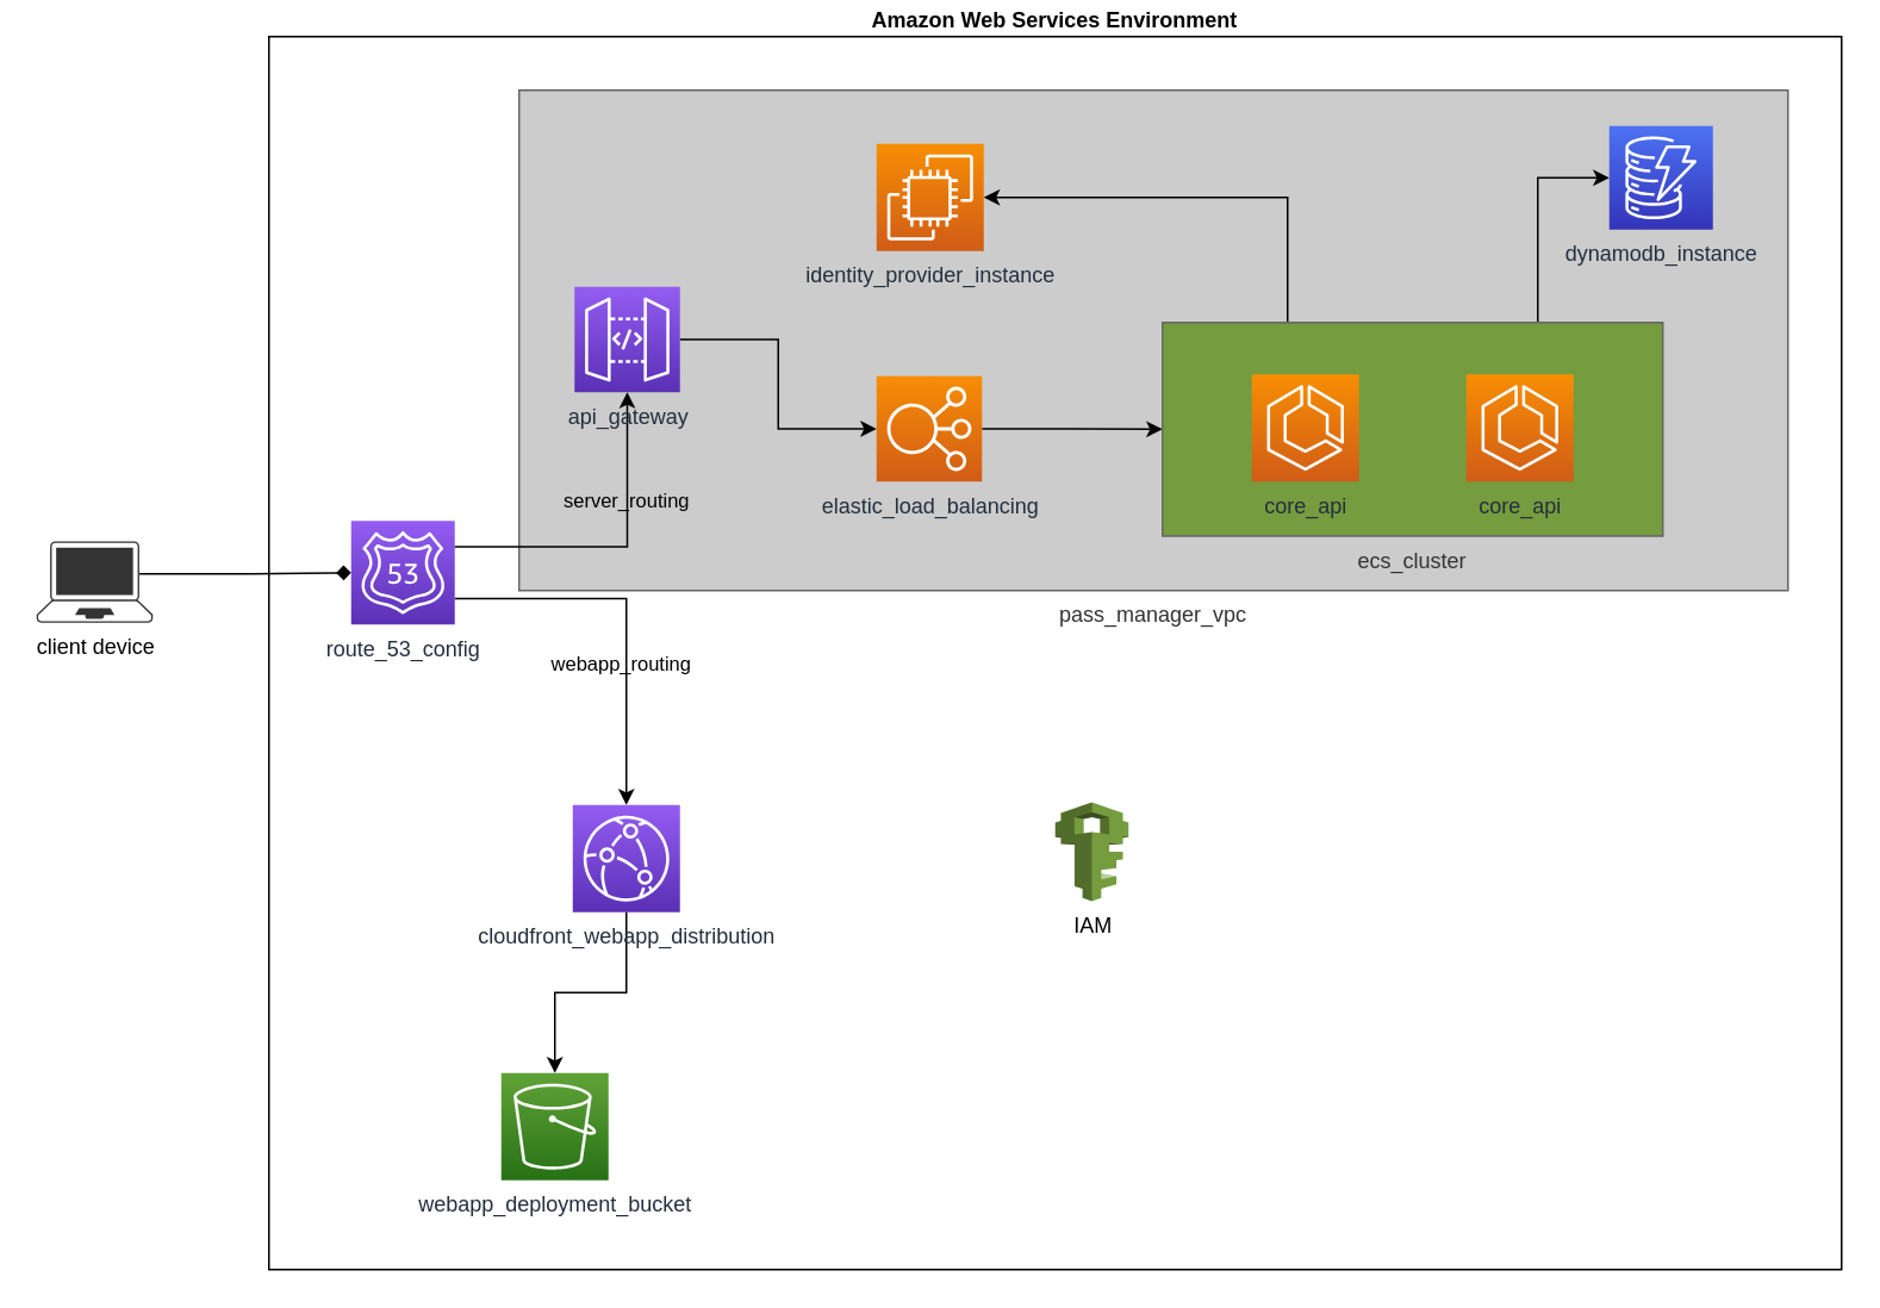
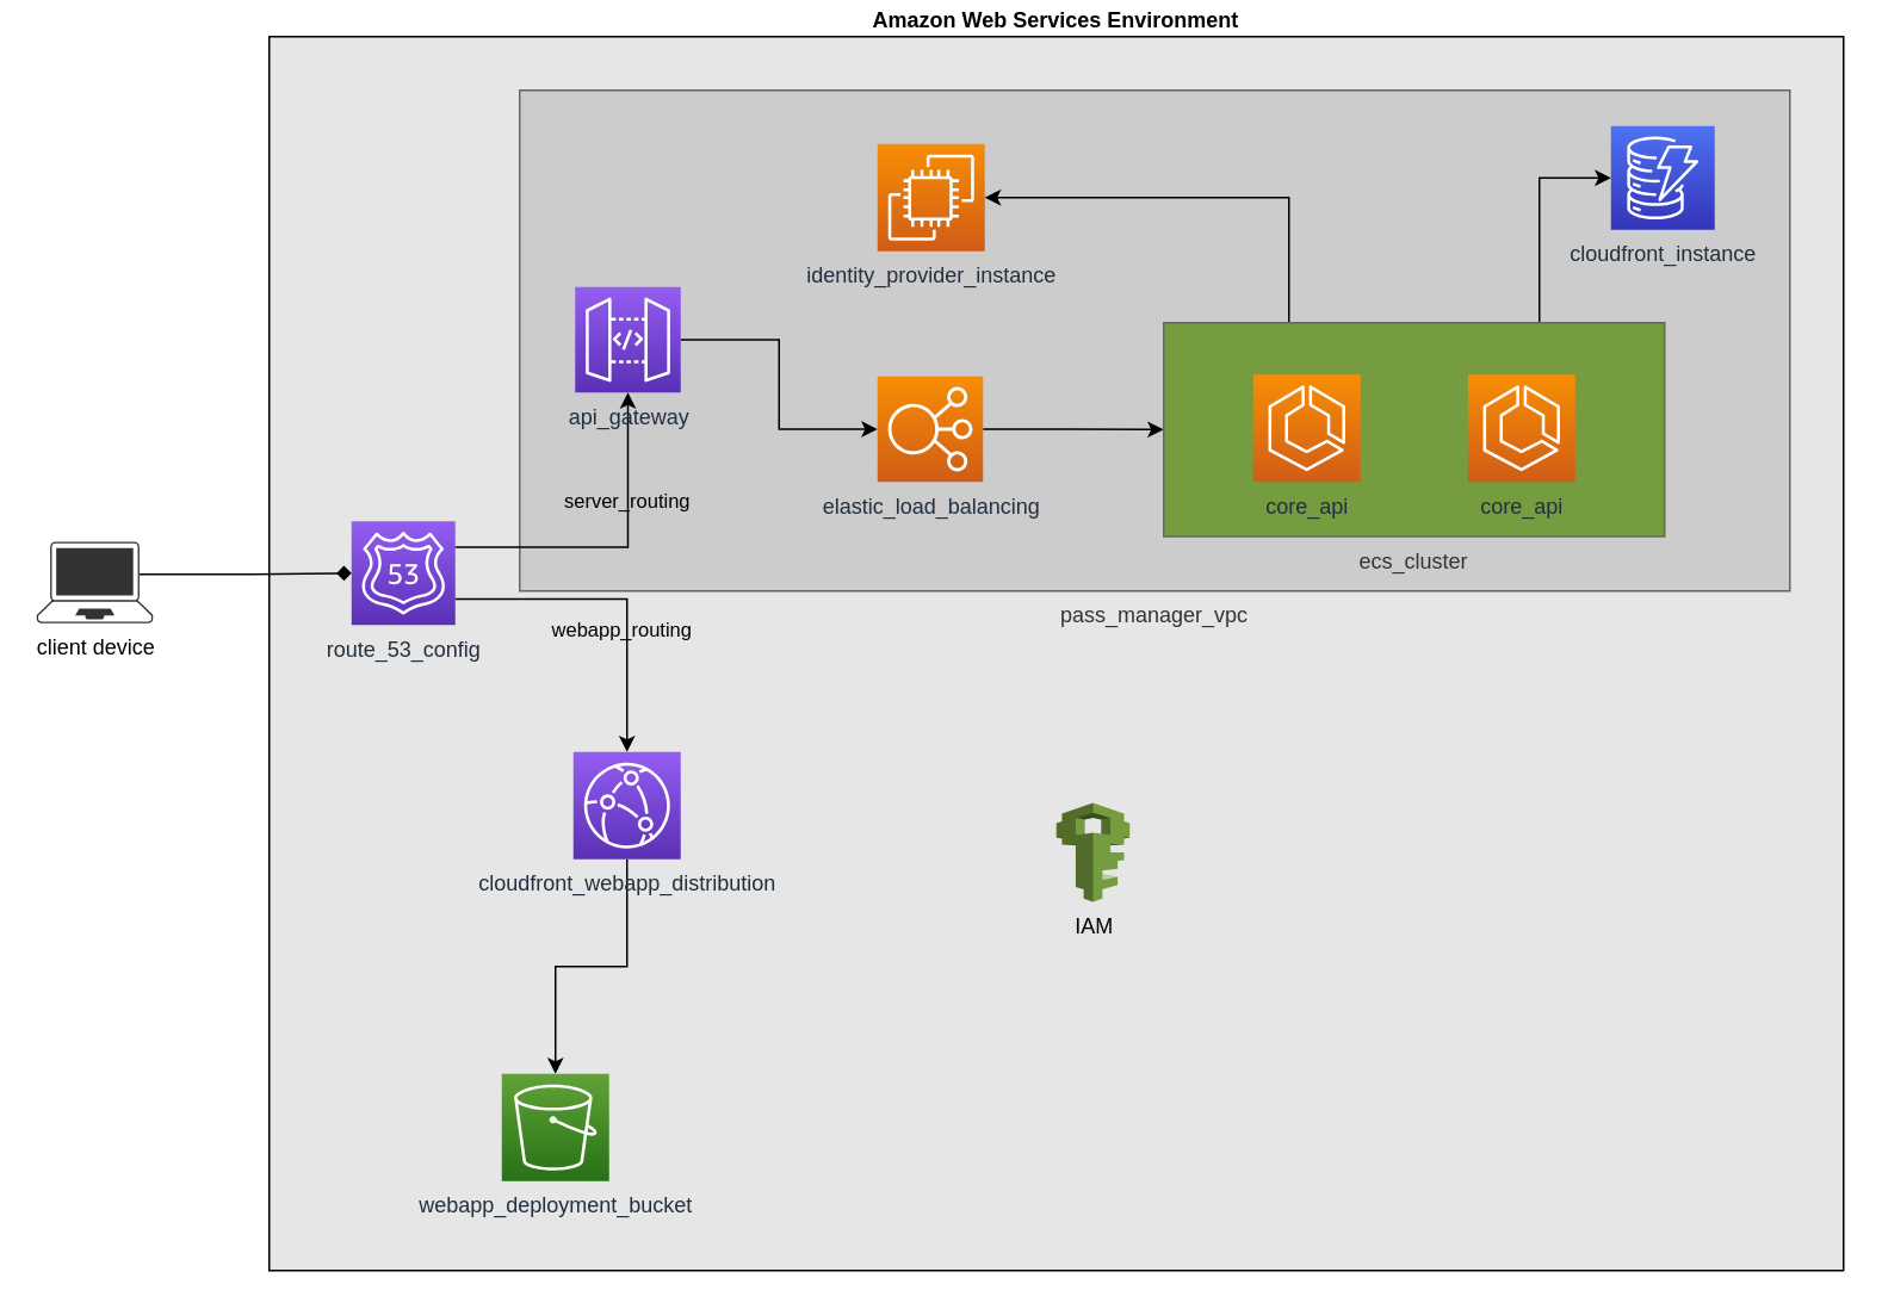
  <mxCell id="0" />
  <mxCell id="1" parent="0" />
- <mxCell id="2" value="Amazon Web Services Environment" style="rounded=0;whiteSpace=wrap;html=1;fontStyle=1;labelPosition=center;verticalLabelPosition=top;align=center;verticalAlign=bottom;fillColor=#ffffff;" parent="1" vertex="1"><mxGeometry x="150" y="20" width="880" height="690" as="geometry" /></mxCell>
+ <mxCell id="2" value="Amazon Web Services Environment" style="rounded=0;whiteSpace=wrap;html=1;fontStyle=1;labelPosition=center;verticalLabelPosition=top;align=center;verticalAlign=bottom;fillColor=#E6E6E6;" parent="1" vertex="1"><mxGeometry x="150" y="20" width="880" height="690" as="geometry" /></mxCell>
  <mxCell id="3" style="edgeStyle=orthogonalEdgeStyle;rounded=0;orthogonalLoop=1;jettySize=auto;html=1;exitX=1;exitY=0.75;exitDx=0;exitDy=0;exitPerimeter=0;" parent="1" source="5" target="10" edge="1"><mxGeometry relative="1" as="geometry" /></mxCell>
  <mxCell id="4" value="webapp_routing" style="edgeLabel;html=1;align=center;verticalAlign=middle;resizable=0;points=[];labelBackgroundColor=none;" parent="3" vertex="1" connectable="0"><mxGeometry x="0.25" y="-4" relative="1" as="geometry"><mxPoint as="offset" /></mxGeometry></mxCell>
  <mxCell id="5" value="route_53_config" style="sketch=0;points=[[0,0,0],[0.25,0,0],[0.5,0,0],[0.75,0,0],[1,0,0],[0,1,0],[0.25,1,0],[0.5,1,0],[0.75,1,0],[1,1,0],[0,0.25,0],[0,0.5,0],[0,0.75,0],[1,0.25,0],[1,0.5,0],[1,0.75,0]];outlineConnect=0;fontColor=#232F3E;gradientColor=#945DF2;gradientDirection=north;fillColor=#5A30B5;strokeColor=#ffffff;dashed=0;verticalLabelPosition=bottom;verticalAlign=top;align=center;html=1;fontSize=12;fontStyle=0;aspect=fixed;shape=mxgraph.aws4.resourceIcon;resIcon=mxgraph.aws4.route_53;" parent="1" vertex="1"><mxGeometry x="196" y="291" width="58" height="58" as="geometry" /></mxCell>
  <mxCell id="6" value="pass_manager_vpc" style="rounded=0;whiteSpace=wrap;html=1;labelBackgroundColor=none;fillColor=#CCCCCC;strokeColor=#666666;fontColor=#333333;labelPosition=center;verticalLabelPosition=bottom;align=center;verticalAlign=top;" parent="1" vertex="1"><mxGeometry x="290" y="50" width="710" height="280" as="geometry" /></mxCell>
  <mxCell id="7" style="edgeStyle=orthogonalEdgeStyle;rounded=0;orthogonalLoop=1;jettySize=auto;html=1;exitX=1;exitY=0.25;exitDx=0;exitDy=0;exitPerimeter=0;entryX=0.5;entryY=1;entryDx=0;entryDy=0;entryPerimeter=0;labelBackgroundColor=none;" parent="1" source="5" target="13" edge="1"><mxGeometry relative="1" as="geometry" /></mxCell>
  <mxCell id="8" value="server_routing" style="edgeLabel;html=1;align=center;verticalAlign=middle;resizable=0;points=[];labelBackgroundColor=none;" parent="7" vertex="1" connectable="0"><mxGeometry x="0.349" y="1" relative="1" as="geometry"><mxPoint as="offset" /></mxGeometry></mxCell>
  <mxCell id="9" style="edgeStyle=orthogonalEdgeStyle;rounded=0;orthogonalLoop=1;jettySize=auto;html=1;" parent="1" source="10" target="11" edge="1"><mxGeometry relative="1" as="geometry" /></mxCell>
- <mxCell id="10" value="cloudfront_webapp_distribution" style="sketch=0;points=[[0,0,0],[0.25,0,0],[0.5,0,0],[0.75,0,0],[1,0,0],[0,1,0],[0.25,1,0],[0.5,1,0],[0.75,1,0],[1,1,0],[0,0.25,0],[0,0.5,0],[0,0.75,0],[1,0.25,0],[1,0.5,0],[1,0.75,0]];outlineConnect=0;fontColor=#232F3E;gradientColor=#945DF2;gradientDirection=north;fillColor=#5A30B5;strokeColor=#ffffff;dashed=0;verticalLabelPosition=bottom;verticalAlign=top;align=center;html=1;fontSize=12;fontStyle=0;aspect=fixed;shape=mxgraph.aws4.resourceIcon;resIcon=mxgraph.aws4.cloudfront;" parent="1" vertex="1"><mxGeometry x="320" y="450" width="60" height="60" as="geometry" /></mxCell>
+ <mxCell id="10" value="cloudfront_webapp_distribution" style="sketch=0;points=[[0,0,0],[0.25,0,0],[0.5,0,0],[0.75,0,0],[1,0,0],[0,1,0],[0.25,1,0],[0.5,1,0],[0.75,1,0],[1,1,0],[0,0.25,0],[0,0.5,0],[0,0.75,0],[1,0.25,0],[1,0.5,0],[1,0.75,0]];outlineConnect=0;fontColor=#232F3E;gradientColor=#945DF2;gradientDirection=north;fillColor=#5A30B5;strokeColor=#ffffff;dashed=0;verticalLabelPosition=bottom;verticalAlign=top;align=center;html=1;fontSize=12;fontStyle=0;aspect=fixed;shape=mxgraph.aws4.resourceIcon;resIcon=mxgraph.aws4.cloudfront;" parent="1" vertex="1"><mxGeometry x="320" y="420" width="60" height="60" as="geometry" /></mxCell>
  <mxCell id="11" value="webapp_deployment_bucket" style="sketch=0;points=[[0,0,0],[0.25,0,0],[0.5,0,0],[0.75,0,0],[1,0,0],[0,1,0],[0.25,1,0],[0.5,1,0],[0.75,1,0],[1,1,0],[0,0.25,0],[0,0.5,0],[0,0.75,0],[1,0.25,0],[1,0.5,0],[1,0.75,0]];outlineConnect=0;fontColor=#232F3E;gradientColor=#60A337;gradientDirection=north;fillColor=#277116;strokeColor=#ffffff;dashed=0;verticalLabelPosition=bottom;verticalAlign=top;align=center;html=1;fontSize=12;fontStyle=0;aspect=fixed;shape=mxgraph.aws4.resourceIcon;resIcon=mxgraph.aws4.s3;labelBackgroundColor=none;" parent="1" vertex="1"><mxGeometry x="280" y="600" width="60" height="60" as="geometry" /></mxCell>
  <mxCell id="12" style="edgeStyle=orthogonalEdgeStyle;rounded=0;orthogonalLoop=1;jettySize=auto;html=1;labelBackgroundColor=none;" parent="1" source="13" target="16" edge="1"><mxGeometry relative="1" as="geometry" /></mxCell>
  <mxCell id="13" value="api_gateway" style="sketch=0;points=[[0,0,0],[0.25,0,0],[0.5,0,0],[0.75,0,0],[1,0,0],[0,1,0],[0.25,1,0],[0.5,1,0],[0.75,1,0],[1,1,0],[0,0.25,0],[0,0.5,0],[0,0.75,0],[1,0.25,0],[1,0.5,0],[1,0.75,0]];outlineConnect=0;fontColor=#232F3E;gradientColor=#945DF2;gradientDirection=north;fillColor=#5A30B5;strokeColor=#ffffff;dashed=0;verticalLabelPosition=bottom;verticalAlign=top;align=center;html=1;fontSize=12;fontStyle=0;aspect=fixed;shape=mxgraph.aws4.resourceIcon;resIcon=mxgraph.aws4.api_gateway;labelBackgroundColor=none;" parent="1" vertex="1"><mxGeometry x="321" y="160" width="59" height="59" as="geometry" /></mxCell>
- <mxCell id="14" value="dynamodb_instance" style="sketch=0;points=[[0,0,0],[0.25,0,0],[0.5,0,0],[0.75,0,0],[1,0,0],[0,1,0],[0.25,1,0],[0.5,1,0],[0.75,1,0],[1,1,0],[0,0.25,0],[0,0.5,0],[0,0.75,0],[1,0.25,0],[1,0.5,0],[1,0.75,0]];outlineConnect=0;fontColor=#232F3E;gradientColor=#4D72F3;gradientDirection=north;fillColor=#3334B9;strokeColor=#ffffff;dashed=0;verticalLabelPosition=bottom;verticalAlign=top;align=center;html=1;fontSize=12;fontStyle=0;aspect=fixed;shape=mxgraph.aws4.resourceIcon;resIcon=mxgraph.aws4.dynamodb;labelBackgroundColor=none;" parent="1" vertex="1"><mxGeometry x="900" y="70" width="58" height="58" as="geometry" /></mxCell>
+ <mxCell id="14" value="cloudfront_instance" style="sketch=0;points=[[0,0,0],[0.25,0,0],[0.5,0,0],[0.75,0,0],[1,0,0],[0,1,0],[0.25,1,0],[0.5,1,0],[0.75,1,0],[1,1,0],[0,0.25,0],[0,0.5,0],[0,0.75,0],[1,0.25,0],[1,0.5,0],[1,0.75,0]];outlineConnect=0;fontColor=#232F3E;gradientColor=#4D72F3;gradientDirection=north;fillColor=#3334B9;strokeColor=#ffffff;dashed=0;verticalLabelPosition=bottom;verticalAlign=top;align=center;html=1;fontSize=12;fontStyle=0;aspect=fixed;shape=mxgraph.aws4.resourceIcon;resIcon=mxgraph.aws4.dynamodb;labelBackgroundColor=none;" parent="1" vertex="1"><mxGeometry x="900" y="70" width="58" height="58" as="geometry" /></mxCell>
  <mxCell id="15" style="edgeStyle=orthogonalEdgeStyle;rounded=0;orthogonalLoop=1;jettySize=auto;html=1;entryX=0;entryY=0.5;entryDx=0;entryDy=0;labelBackgroundColor=none;" parent="1" source="16" target="20" edge="1"><mxGeometry relative="1" as="geometry" /></mxCell>
  <mxCell id="16" value="elastic_load_balancing" style="sketch=0;points=[[0,0,0],[0.25,0,0],[0.5,0,0],[0.75,0,0],[1,0,0],[0,1,0],[0.25,1,0],[0.5,1,0],[0.75,1,0],[1,1,0],[0,0.25,0],[0,0.5,0],[0,0.75,0],[1,0.25,0],[1,0.5,0],[1,0.75,0]];outlineConnect=0;fontColor=#232F3E;gradientColor=#F78E04;gradientDirection=north;fillColor=#D05C17;strokeColor=#ffffff;dashed=0;verticalLabelPosition=bottom;verticalAlign=top;align=center;html=1;fontSize=12;fontStyle=0;aspect=fixed;shape=mxgraph.aws4.resourceIcon;resIcon=mxgraph.aws4.elastic_load_balancing;labelBackgroundColor=none;" parent="1" vertex="1"><mxGeometry x="490" y="210" width="59" height="59" as="geometry" /></mxCell>
  <mxCell id="17" value="identity_provider_instance" style="sketch=0;points=[[0,0,0],[0.25,0,0],[0.5,0,0],[0.75,0,0],[1,0,0],[0,1,0],[0.25,1,0],[0.5,1,0],[0.75,1,0],[1,1,0],[0,0.25,0],[0,0.5,0],[0,0.75,0],[1,0.25,0],[1,0.5,0],[1,0.75,0]];outlineConnect=0;fontColor=#232F3E;gradientColor=#F78E04;gradientDirection=north;fillColor=#D05C17;strokeColor=#ffffff;dashed=0;verticalLabelPosition=bottom;verticalAlign=top;align=center;html=1;fontSize=12;fontStyle=0;aspect=fixed;shape=mxgraph.aws4.resourceIcon;resIcon=mxgraph.aws4.ec2;labelBackgroundColor=none;" parent="1" vertex="1"><mxGeometry x="490" y="80" width="60" height="60" as="geometry" /></mxCell>
  <mxCell id="18" style="edgeStyle=orthogonalEdgeStyle;rounded=0;orthogonalLoop=1;jettySize=auto;html=1;exitX=0.25;exitY=0;exitDx=0;exitDy=0;entryX=1;entryY=0.5;entryDx=0;entryDy=0;entryPerimeter=0;labelBackgroundColor=none;" parent="1" source="20" target="17" edge="1"><mxGeometry relative="1" as="geometry" /></mxCell>
  <mxCell id="19" style="edgeStyle=orthogonalEdgeStyle;rounded=0;orthogonalLoop=1;jettySize=auto;html=1;exitX=0.75;exitY=0;exitDx=0;exitDy=0;entryX=0;entryY=0.5;entryDx=0;entryDy=0;entryPerimeter=0;labelBackgroundColor=none;" parent="1" source="20" target="14" edge="1"><mxGeometry relative="1" as="geometry" /></mxCell>
  <mxCell id="20" value="ecs_cluster" style="rounded=0;whiteSpace=wrap;html=1;labelBackgroundColor=none;fillColor=#759c3e;labelPosition=center;verticalLabelPosition=bottom;align=center;verticalAlign=top;strokeColor=#666666;fontColor=#333333;" parent="1" vertex="1"><mxGeometry x="650" y="180" width="280" height="119.5" as="geometry" /></mxCell>
  <mxCell id="21" value="core_api" style="sketch=0;points=[[0,0,0],[0.25,0,0],[0.5,0,0],[0.75,0,0],[1,0,0],[0,1,0],[0.25,1,0],[0.5,1,0],[0.75,1,0],[1,1,0],[0,0.25,0],[0,0.5,0],[0,0.75,0],[1,0.25,0],[1,0.5,0],[1,0.75,0]];outlineConnect=0;fontColor=#232F3E;gradientColor=#F78E04;gradientDirection=north;fillColor=#D05C17;strokeColor=#ffffff;dashed=0;verticalLabelPosition=bottom;verticalAlign=top;align=center;html=1;fontSize=12;fontStyle=0;aspect=fixed;shape=mxgraph.aws4.resourceIcon;resIcon=mxgraph.aws4.ecs;labelBackgroundColor=none;" parent="1" vertex="1"><mxGeometry x="700" y="209" width="60" height="60" as="geometry" /></mxCell>
  <mxCell id="22" value="core_api" style="sketch=0;points=[[0,0,0],[0.25,0,0],[0.5,0,0],[0.75,0,0],[1,0,0],[0,1,0],[0.25,1,0],[0.5,1,0],[0.75,1,0],[1,1,0],[0,0.25,0],[0,0.5,0],[0,0.75,0],[1,0.25,0],[1,0.5,0],[1,0.75,0]];outlineConnect=0;fontColor=#232F3E;gradientColor=#F78E04;gradientDirection=north;fillColor=#D05C17;strokeColor=#ffffff;dashed=0;verticalLabelPosition=bottom;verticalAlign=top;align=center;html=1;fontSize=12;fontStyle=0;aspect=fixed;shape=mxgraph.aws4.resourceIcon;resIcon=mxgraph.aws4.ecs;labelBackgroundColor=none;" parent="1" vertex="1"><mxGeometry x="820" y="209" width="60" height="60" as="geometry" /></mxCell>
  <mxCell id="23" style="edgeStyle=orthogonalEdgeStyle;rounded=0;orthogonalLoop=1;jettySize=auto;html=1;exitX=0.885;exitY=0.4;exitDx=0;exitDy=0;exitPerimeter=0;labelBackgroundColor=none;endArrow=diamond;" parent="1" source="24" target="5" edge="1"><mxGeometry relative="1" as="geometry" /></mxCell>
  <mxCell id="24" value="client device" style="points=[[0.13,0.02,0],[0.5,0,0],[0.87,0.02,0],[0.885,0.4,0],[0.985,0.985,0],[0.5,1,0],[0.015,0.985,0],[0.115,0.4,0]];verticalLabelPosition=bottom;sketch=0;html=1;verticalAlign=top;aspect=fixed;align=center;pointerEvents=1;shape=mxgraph.cisco19.laptop;fillColor=#333333;strokeColor=none;labelBackgroundColor=none;" parent="1" vertex="1"><mxGeometry x="20" y="302.5" width="65" height="45.5" as="geometry" /></mxCell>
  <mxCell id="25" value="IAM" style="outlineConnect=0;dashed=0;verticalLabelPosition=bottom;verticalAlign=top;align=center;html=1;shape=mxgraph.aws3.iam;fillColor=#759C3E;gradientColor=none;" vertex="1" parent="1"><mxGeometry x="590" y="448.5" width="41" height="55.25" as="geometry" /></mxCell>
